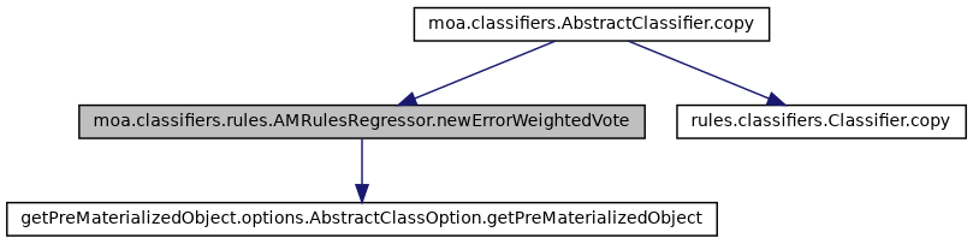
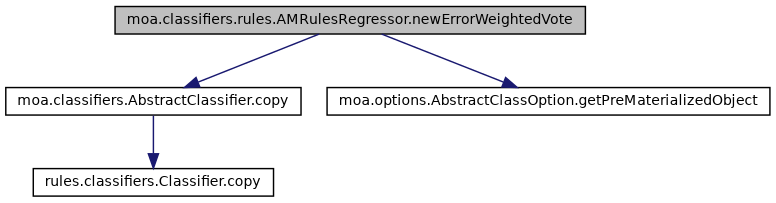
  digraph {
    rankdir=TB
    node [color=black fillcolor=white fontname=Helvetica fontsize=10 shape=record style=filled]
    edge [color=midnightblue fontname=Helvetica fontsize=10 labelfontname=Helvetica labelfontsize=10 style=solid]
    n1 [fillcolor=grey75 fontcolor=black height=0.2 label="moa.classifiers.rules.AMRulesRegressor.newErrorWeightedVote" width=0.4]
    n2 [height=0.2 label="moa.classifiers.AbstractClassifier.copy" width=0.4]
-   n3 [height=0.2 label="getPreMaterializedObject.options.AbstractClassOption.getPreMaterializedObject" width=0.4]
+   n3 [height=0.2 label="moa.options.AbstractClassOption.getPreMaterializedObject" width=0.4]
    n4 [height=0.2 label="rules.classifiers.Classifier.copy" width=0.4]
-   n2 -> n1
+   n1 -> n2
    n1 -> n3
    n2 -> n4
  }
